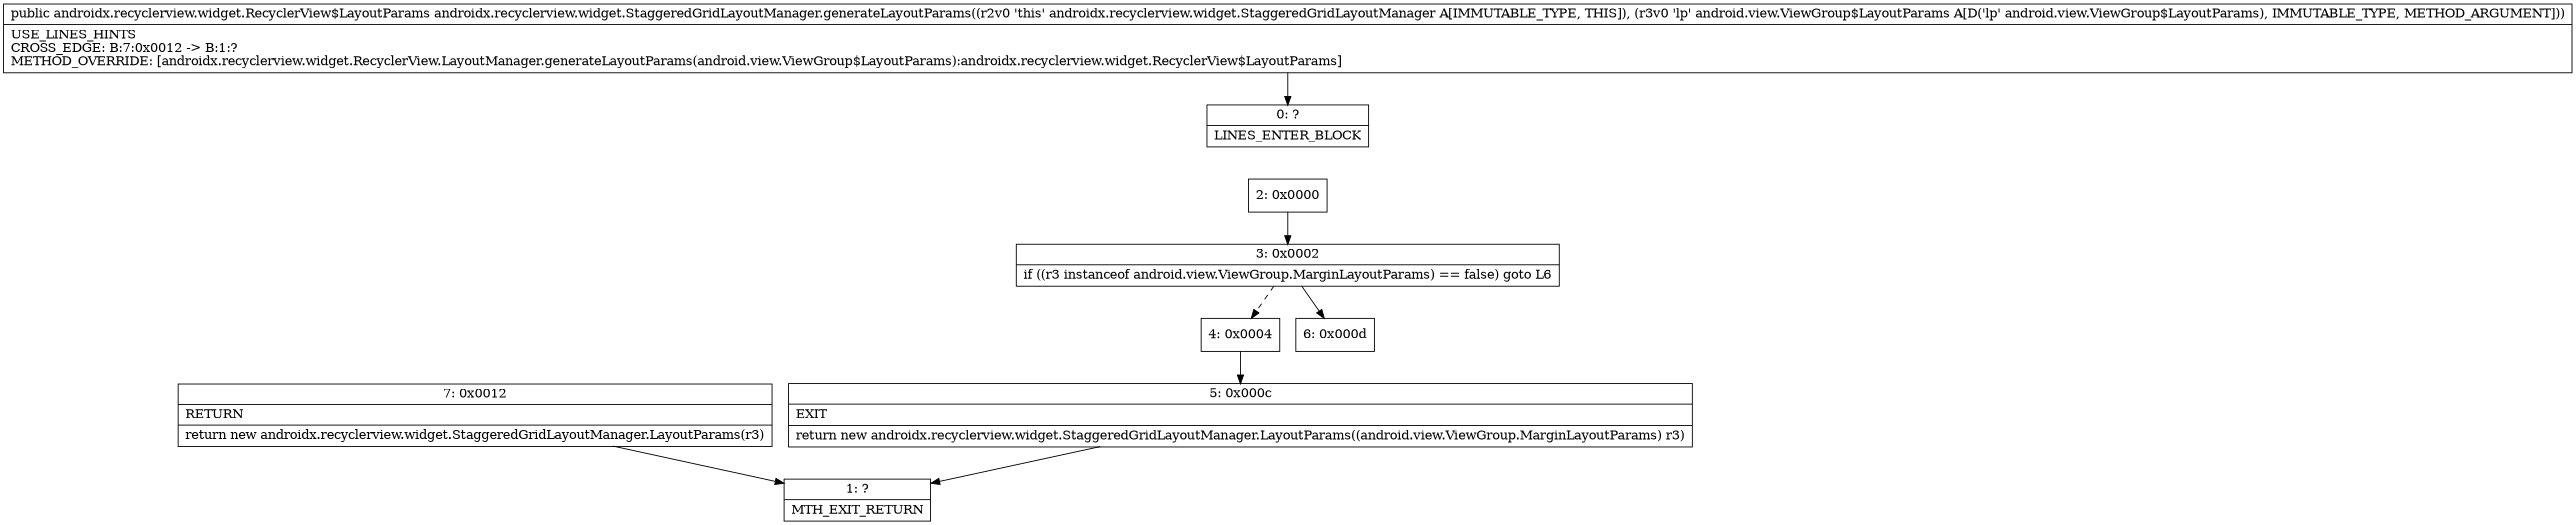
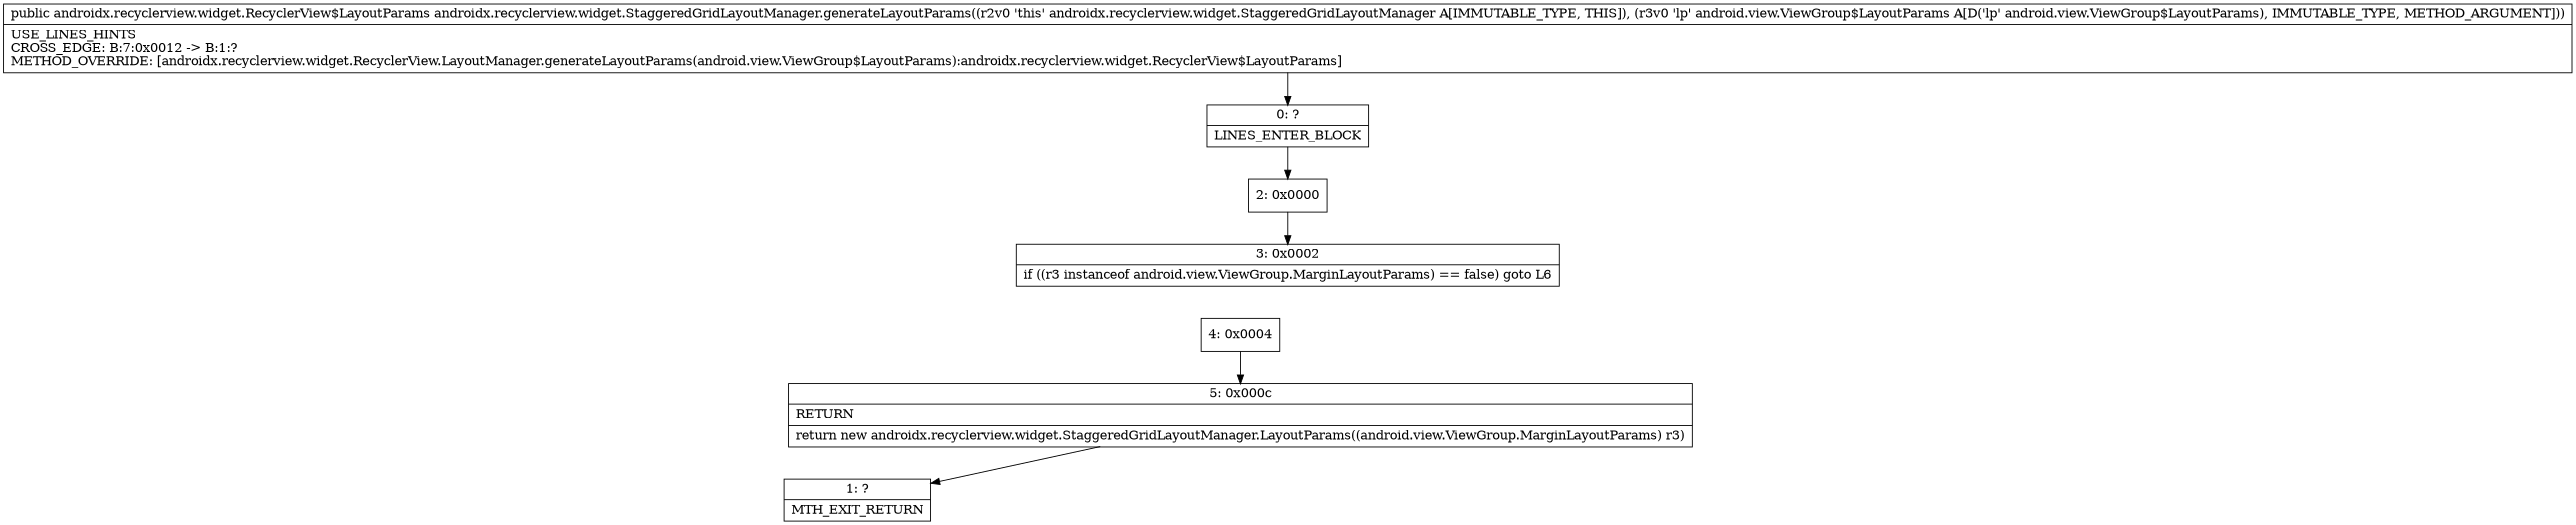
  digraph {
    node [shape=record]
    n1 [label="{0\:\ ?|LINES_ENTER_BLOCK\l}"]
    n2 [label="{2\:\ 0x0000}"]
    n3 [label="{3\:\ 0x0002|if ((r3 instanceof android.view.ViewGroup.MarginLayoutParams) == false) goto L6\l}"]
    n4 [label="{4\:\ 0x0004}"]
-   n5 [label="{6\:\ 0x000d}"]
-   n6 [label="{5\:\ 0x000c|EXIT\l|return new androidx.recyclerview.widget.StaggeredGridLayoutManager.LayoutParams((android.view.ViewGroup.MarginLayoutParams) r3)\l}"]
+   n6 [label="{5\:\ 0x000c|RETURN\l|return new androidx.recyclerview.widget.StaggeredGridLayoutManager.LayoutParams((android.view.ViewGroup.MarginLayoutParams) r3)\l}"]
    n7 [label="{1\:\ ?|MTH_EXIT_RETURN\l}"]
-   n8 [label="{7\:\ 0x0012|RETURN\l|return new androidx.recyclerview.widget.StaggeredGridLayoutManager.LayoutParams(r3)\l}"]
    n9 [label="{public androidx.recyclerview.widget.RecyclerView$LayoutParams androidx.recyclerview.widget.StaggeredGridLayoutManager.generateLayoutParams((r2v0 'this' androidx.recyclerview.widget.StaggeredGridLayoutManager A[IMMUTABLE_TYPE, THIS]), (r3v0 'lp' android.view.ViewGroup$LayoutParams A[D('lp' android.view.ViewGroup$LayoutParams), IMMUTABLE_TYPE, METHOD_ARGUMENT]))  | USE_LINES_HINTS\lCROSS_EDGE: B:7:0x0012 \-\> B:1:?\lMETHOD_OVERRIDE: [androidx.recyclerview.widget.RecyclerView.LayoutManager.generateLayoutParams(android.view.ViewGroup$LayoutParams):androidx.recyclerview.widget.RecyclerView$LayoutParams]\l}"]
+   n1 -> n2
    n2 -> n3
-   n3 -> n4 [style=dashed]
-   n3 -> n5
    n4 -> n6
    n6 -> n7
-   n8 -> n7
    n9 -> n1
  }
